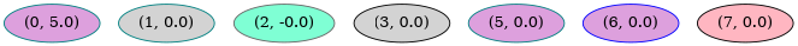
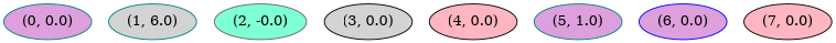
  digraph {
    fontname="DejaVu Serif"
    node [style=filled fillcolor=plum color=teal fontname="DejaVu Serif"]
-   n1 [label="(0, 5.0)"]
-   n2 [label="(1, 0.0)" fillcolor=lightgrey]
+   n1 [label="(0, 0.0)"]
+   n2 [label="(1, 6.0)" fillcolor=lightgrey]
    n3 [label="(2, -0.0)" fillcolor=aquamarine color=gray40]
    n4 [label="(3, 0.0)" fillcolor=lightgrey color=black]
-   n6 [label="(5, 0.0)"]
+   n5 [label="(4, 0.0)" fillcolor=lightpink color=black]
+   n6 [label="(5, 1.0)"]
    n7 [label="(6, 0.0)" color=blue]
    n8 [label="(7, 0.0)" fillcolor=lightpink color=black]
  }
